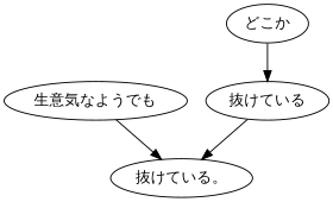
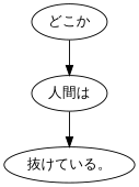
  digraph {
-   n1 [label="抜けている"]
+   n1 [label="人間は"]
    n2 [label="抜けている。"]
-   n3 [label="生意気なようでも"]
    n4 [label="どこか"]
    n1 -> n2
-   n3 -> n2
    n4 -> n1
  }
